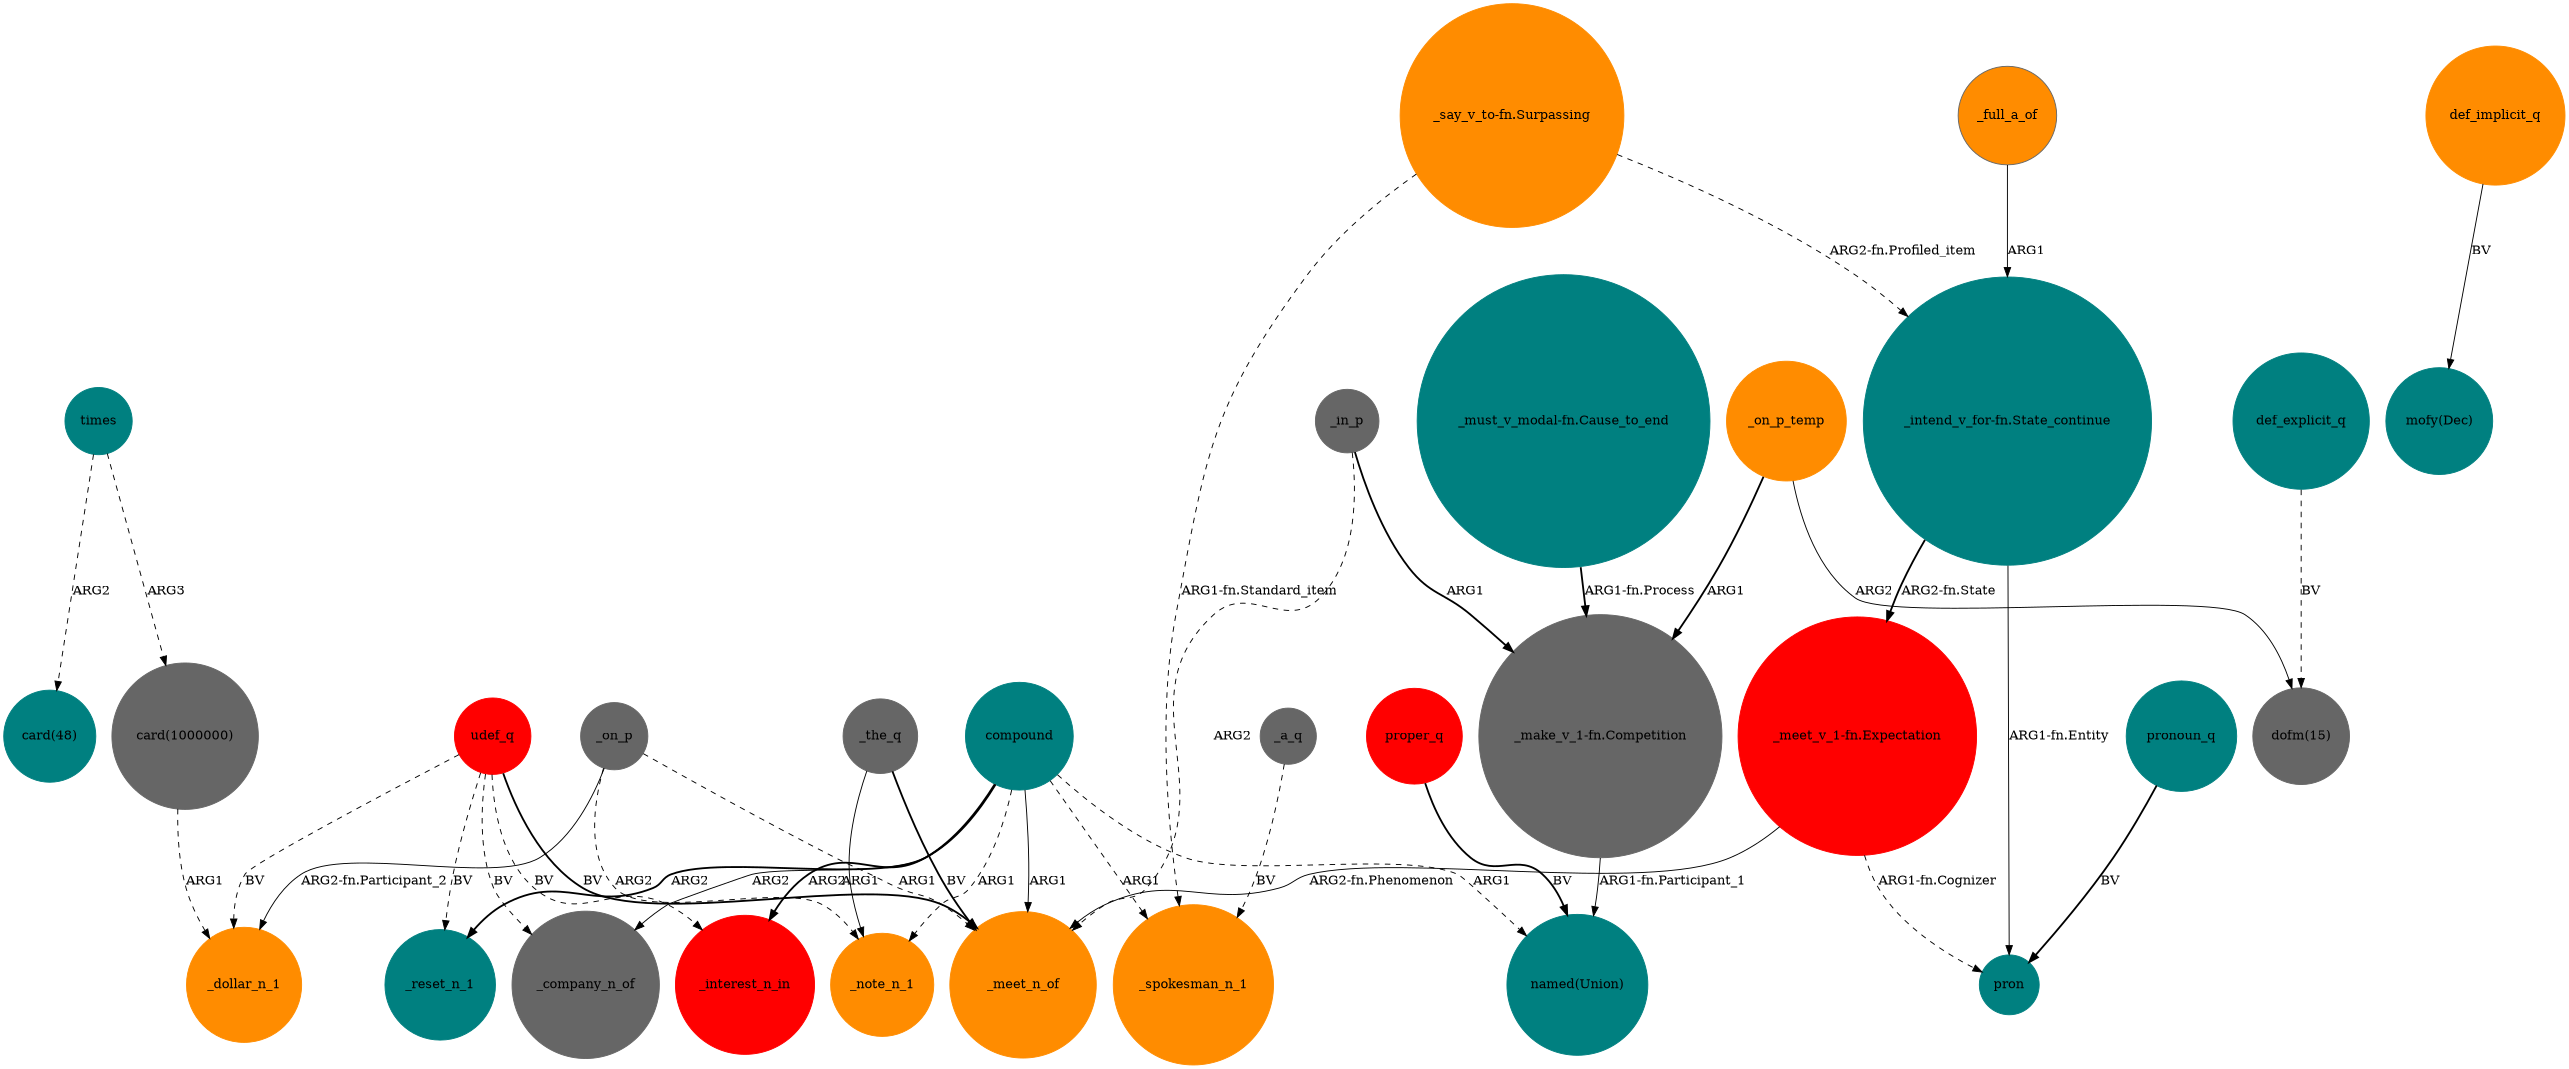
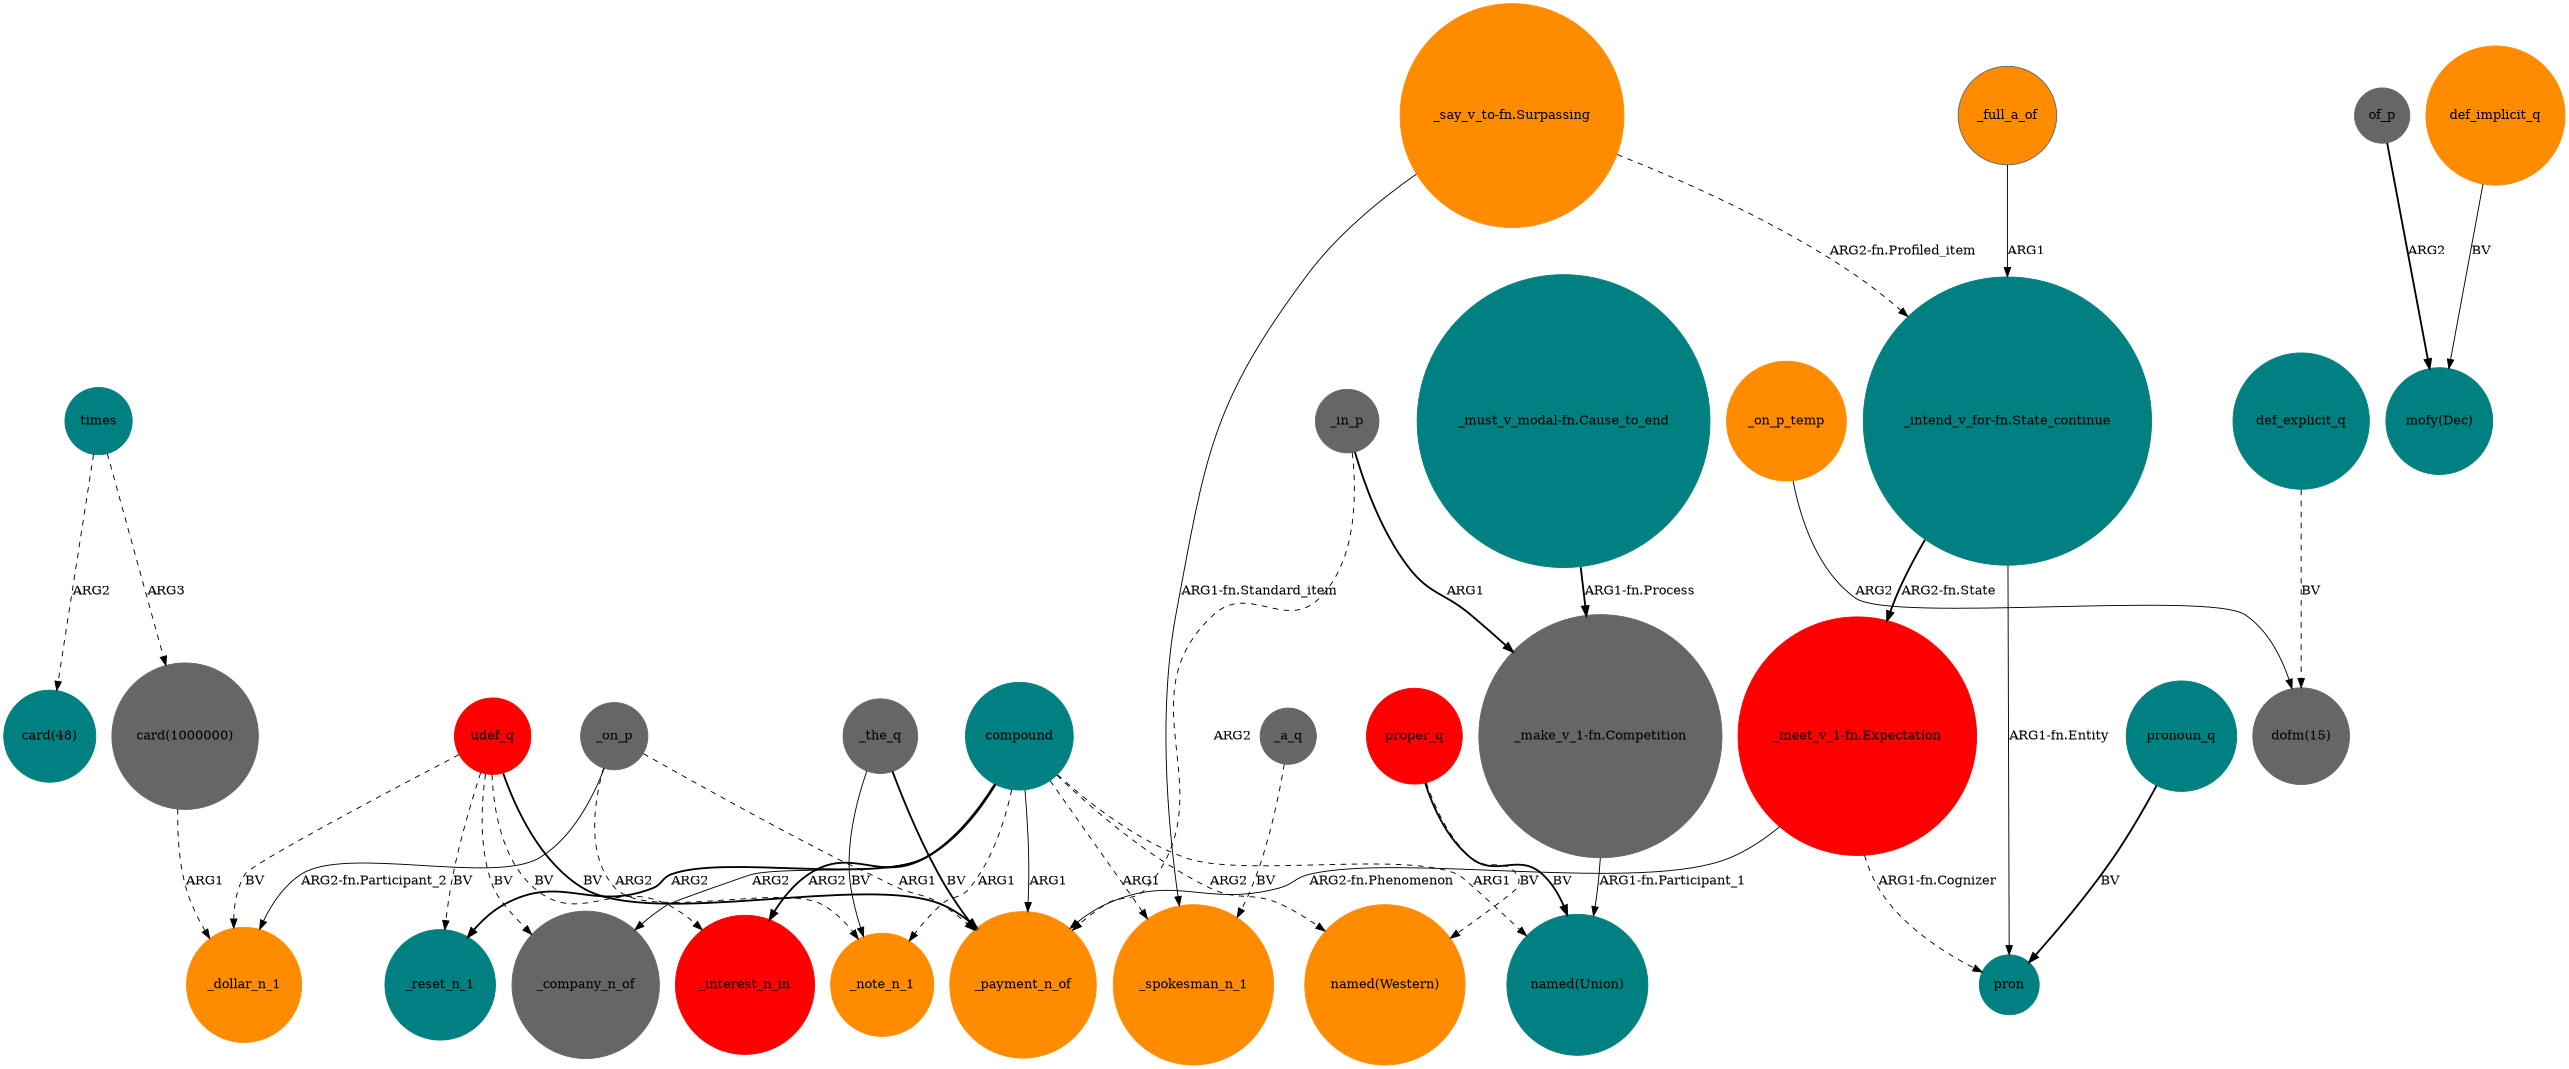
  digraph {
    node [color=teal shape=circle style=filled]
    edge [style=dashed]
    compound
    "named(Union)"
    _spokesman_n_1 [color=darkorange]
+   "named(Western)" [color=darkorange]
    _reset_n_1
-   _payment_n_of [color=darkorange label=_meet_n_of]
+   _payment_n_of [color=darkorange]
    _company_n_of [color=gray40]
    _note_n_1 [color=darkorange]
    _interest_n_in [color=red]
    _in_p [color=gray40]
    "_make_v_1-fn.Competition" [color=gray40]
    _dollar_n_1 [color=darkorange]
    proper_q [color=red]
    udef_q [color=red]
    _on_p [color=gray40]
    "card(1000000)" [color=gray40]
    times
    "card(48)"
    "_must_v_modal-fn.Cause_to_end"
    _full_a_of [color=gray40 fillcolor=darkorange]
    "_intend_v_for-fn.State_continue"
    pron
    "_meet_v_1-fn.Expectation" [color=red]
    "_say_v_to-fn.Surpassing" [color=darkorange]
    _the_q [color=gray40]
    pronoun_q
    _on_p_temp [color=darkorange]
    "dofm(15)" [color=gray40]
    def_explicit_q
+   of_p [color=gray40]
    "mofy(Dec)"
    _a_q [color=gray40]
    def_implicit_q [color=darkorange]
    compound -> "named(Union)" [label=ARG1]
    compound -> _spokesman_n_1 [label=ARG1]
+   compound -> "named(Western)" [label=ARG2]
    compound -> _reset_n_1 [label=ARG2 style=bold]
    compound -> _payment_n_of [label=ARG1 style=solid]
    compound -> _company_n_of [label=ARG2 style=solid]
    compound -> _note_n_1 [label=ARG1]
    compound -> _interest_n_in [label=ARG2 style=bold]
    _in_p -> _payment_n_of [label=ARG2]
    _in_p -> "_make_v_1-fn.Competition" [label=ARG1 style=bold]
    "_make_v_1-fn.Competition" -> "named(Union)" [label="ARG1-fn.Participant_1" style=solid]
    proper_q -> "named(Union)" [label=BV style=bold]
+   proper_q -> "named(Western)" [label=BV]
    udef_q -> _reset_n_1 [label=BV]
    udef_q -> _payment_n_of [label=BV style=bold]
    udef_q -> _company_n_of [label=BV]
    udef_q -> _interest_n_in [label=BV]
    udef_q -> _dollar_n_1 [label=BV]
    _on_p -> _payment_n_of [label=ARG1]
    _on_p -> _note_n_1 [label=ARG2]
    _on_p -> _dollar_n_1 [label="ARG2-fn.Participant_2" style=solid]
    "card(1000000)" -> _dollar_n_1 [label=ARG1]
    times -> "card(1000000)" [label=ARG3]
    times -> "card(48)" [label=ARG2]
    "_must_v_modal-fn.Cause_to_end" -> "_make_v_1-fn.Competition" [label="ARG1-fn.Process" style=bold]
    _full_a_of -> "_intend_v_for-fn.State_continue" [label=ARG1 style=solid]
    "_intend_v_for-fn.State_continue" -> pron [label="ARG1-fn.Entity" style=solid]
    "_intend_v_for-fn.State_continue" -> "_meet_v_1-fn.Expectation" [label="ARG2-fn.State" style=bold]
    "_meet_v_1-fn.Expectation" -> _payment_n_of [label="ARG2-fn.Phenomenon" style=solid]
    "_meet_v_1-fn.Expectation" -> pron [label="ARG1-fn.Cognizer"]
-   "_say_v_to-fn.Surpassing" -> _spokesman_n_1 [label="ARG1-fn.Standard_item"]
+   "_say_v_to-fn.Surpassing" -> _spokesman_n_1 [label="ARG1-fn.Standard_item" style=solid]
    "_say_v_to-fn.Surpassing" -> "_intend_v_for-fn.State_continue" [label="ARG2-fn.Profiled_item"]
    _the_q -> _payment_n_of [label=BV style=bold]
-   _the_q -> _note_n_1 [label=ARG1 style=solid]
+   _the_q -> _note_n_1 [label=BV style=solid]
    pronoun_q -> pron [label=BV style=bold]
-   _on_p_temp -> "_make_v_1-fn.Competition" [label=ARG1 style=bold]
    _on_p_temp -> "dofm(15)" [label=ARG2 style=solid]
    def_explicit_q -> "dofm(15)" [label=BV]
+   of_p -> "mofy(Dec)" [label=ARG2 style=bold]
    _a_q -> _spokesman_n_1 [label=BV]
    def_implicit_q -> "mofy(Dec)" [label=BV style=solid]
  }
